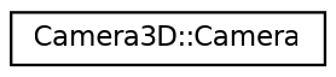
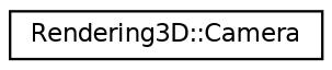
  digraph {
    rankdir=TB
-   n1 [color=black fillcolor=white fontname=Helvetica fontsize=10 height=0.2 label="Camera3D::Camera" shape=record style=filled width=0.4]
+   n1 [color=black fillcolor=white fontname=Helvetica fontsize=10 height=0.2 label="Rendering3D::Camera" shape=record style=filled width=0.4]
  }
